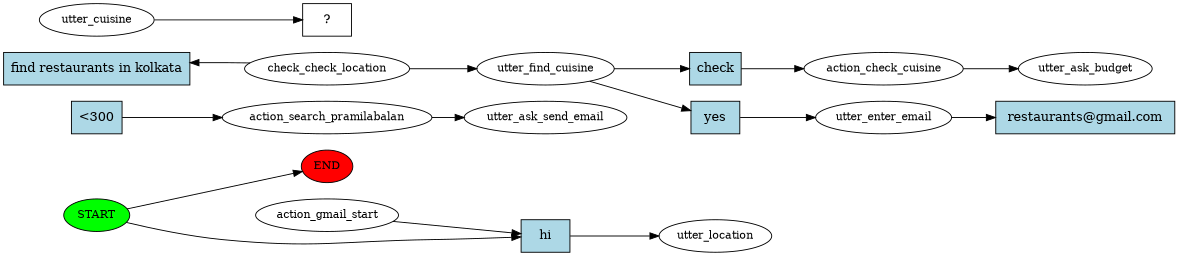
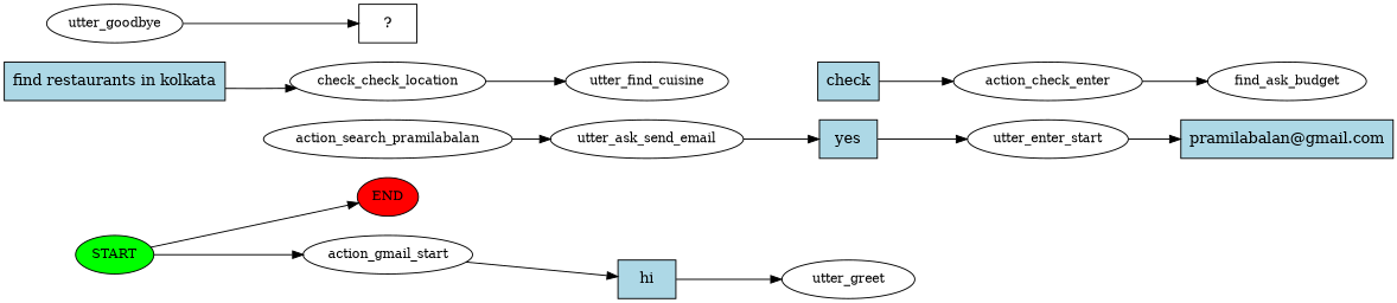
  digraph {
    rankdir=LR
    node [fontsize=12]
    n1 [fillcolor=green label=START style=filled]
    n2 [fillcolor=red label=END style=filled]
    n3 [label=action_gmail_start]
    n4 [fillcolor=lightblue label=hi shape=rect style=filled fontsize=""]
-   n5 [label=utter_location]
+   n5 [label=utter_greet]
    n6 [fillcolor=lightblue label="find restaurants in kolkata" shape=rect style=filled fontsize=""]
    n7 [label=check_check_location]
    n8 [label=utter_find_cuisine]
    n9 [fillcolor=lightblue label=check shape=rect style=filled fontsize=""]
-   n10 [label=action_check_cuisine]
-   n11 [label=utter_ask_budget]
-   n12 [fillcolor=lightblue label="<300" shape=rect style=filled fontsize=""]
+   n10 [label=action_check_enter]
+   n11 [label=find_ask_budget]
    n13 [label=action_search_pramilabalan]
    n14 [label=utter_ask_send_email]
    n15 [fillcolor=lightblue label=yes shape=rect style=filled fontsize=""]
-   n16 [label=utter_enter_email]
-   n17 [fillcolor=lightblue label="restaurants@gmail.com" shape=rect style=filled fontsize=""]
-   n18 [label=utter_cuisine]
+   n16 [label=utter_enter_start]
+   n17 [fillcolor=lightblue label="pramilabalan@gmail.com" shape=rect style=filled fontsize=""]
+   n18 [label=utter_goodbye]
    n19 [label="  ?  " shape=rect fontsize=""]
    n1 -> n2
-   n1 -> n4
+   n1 -> n3
    n3 -> n4
    n4 -> n5
-   n7 -> n6
+   n6 -> n7
    n7 -> n8
-   n8 -> n9
    n9 -> n10
    n10 -> n11
-   n12 -> n13
    n13 -> n14
-   n8 -> n15
+   n14 -> n15
    n15 -> n16
    n16 -> n17
    n18 -> n19
  }
